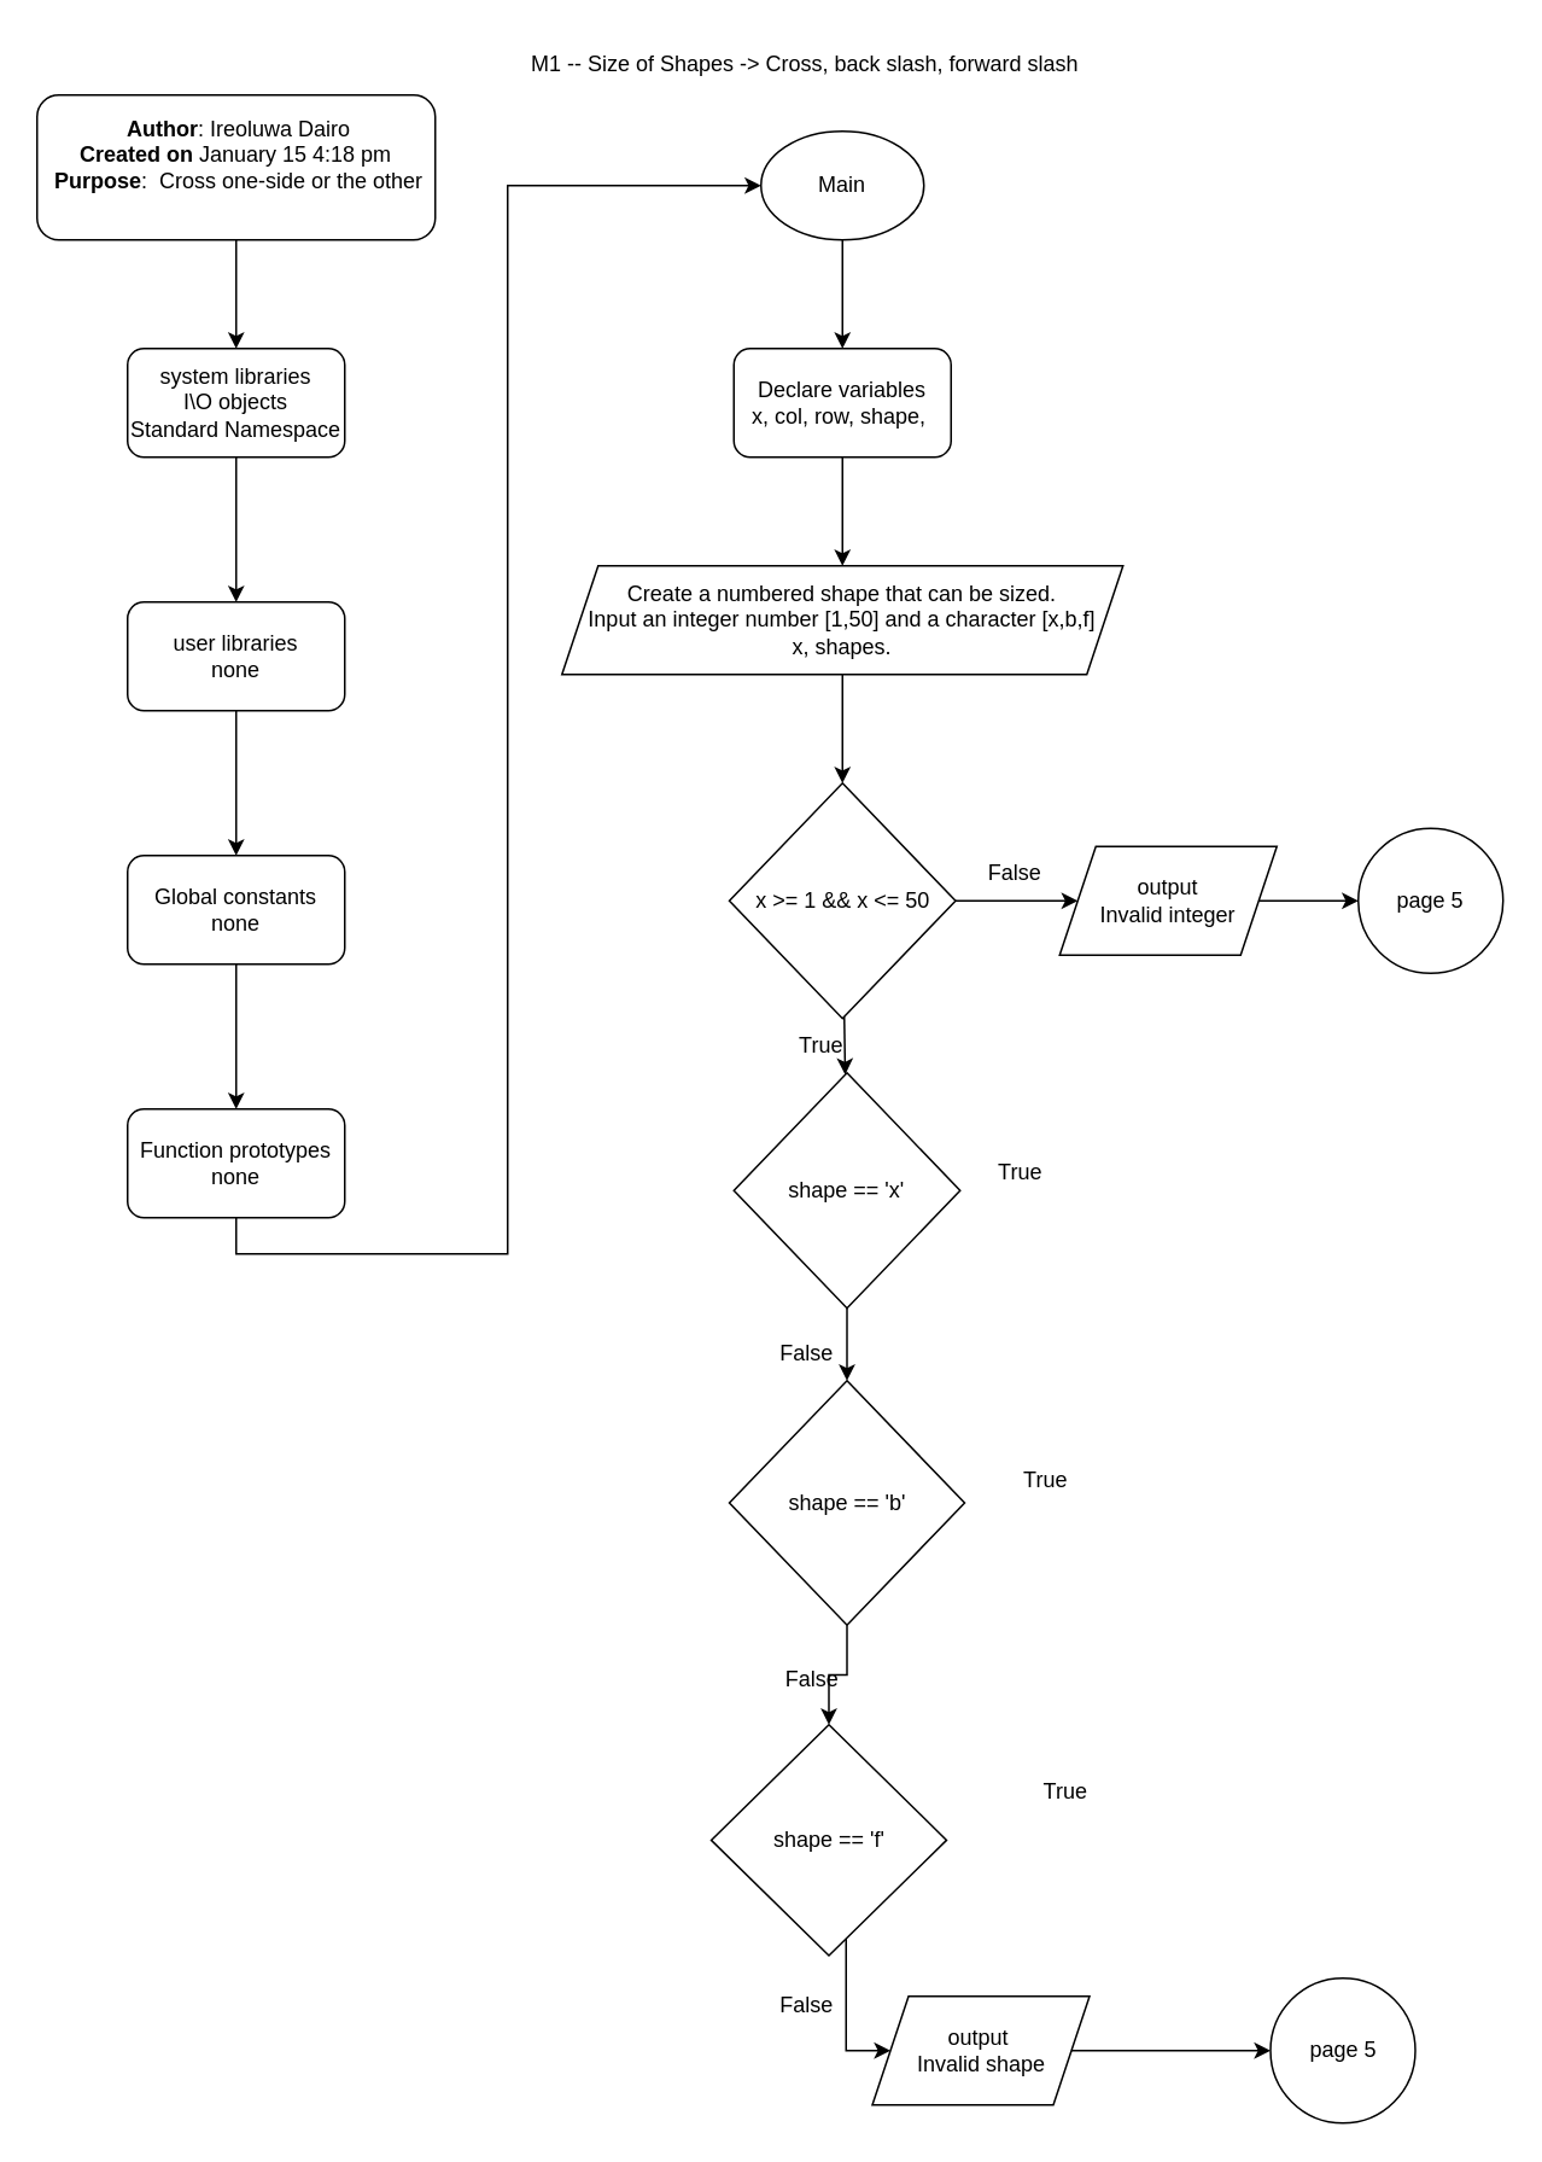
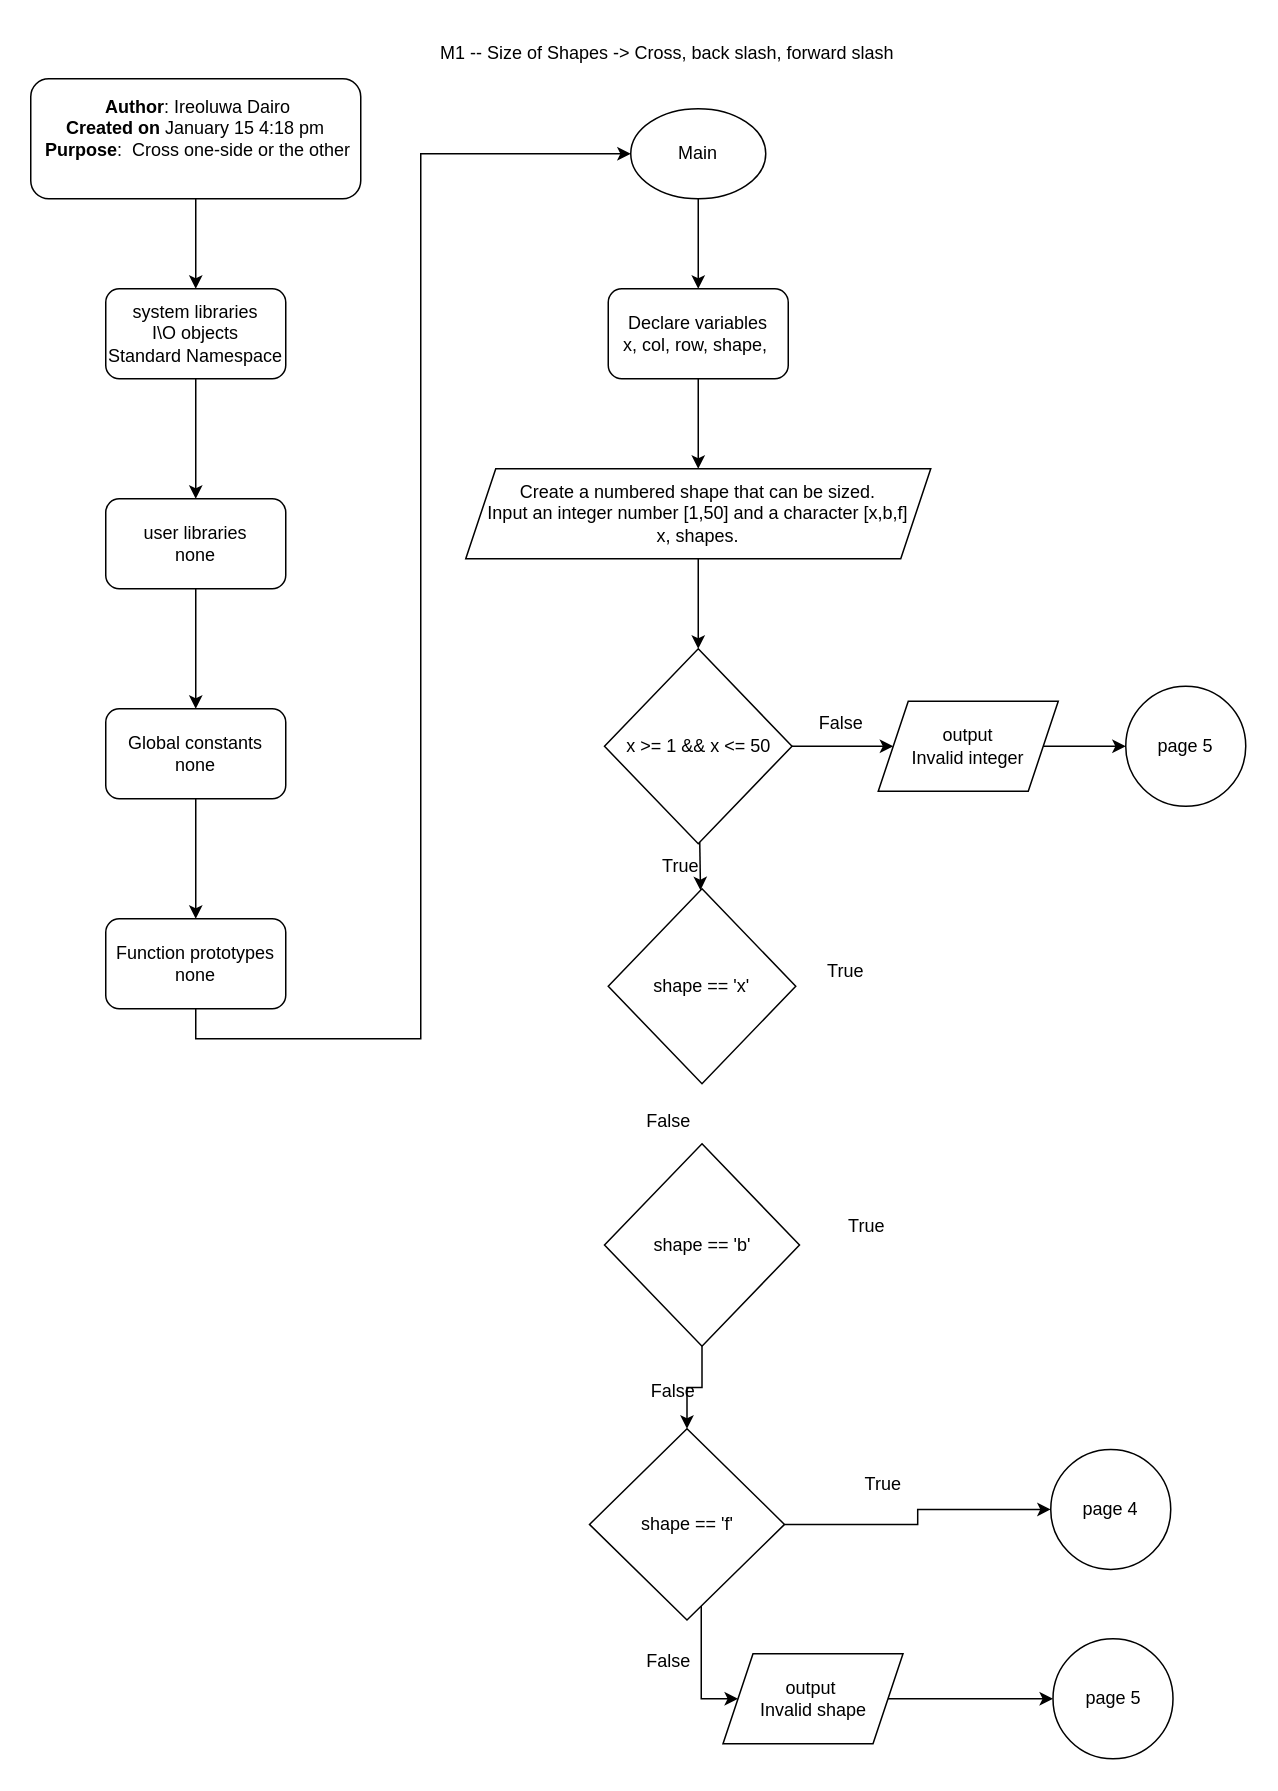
  <mxCell id="0" />
  <mxCell id="1" parent="0" />
  <mxCell id="2" style="edgeStyle=none;rounded=0;orthogonalLoop=1;jettySize=auto;html=1;exitX=0.5;exitY=1;exitDx=0;exitDy=0;entryX=0.5;entryY=0;entryDx=0;entryDy=0;" edge="1" parent="1" source="3" target="6"><mxGeometry relative="1" as="geometry" /></mxCell>
  <mxCell id="3" value="Main" style="ellipse;whiteSpace=wrap;html=1;" vertex="1" parent="1"><mxGeometry x="420" y="72" width="90" height="60" as="geometry" /></mxCell>
  <mxCell id="4" value="M1 -- Size of Shapes -&gt; Cross, back slash, forward slash" style="text;html=1;align=center;verticalAlign=middle;resizable=0;points=[];autosize=1;strokeColor=none;fillColor=none;" vertex="1" parent="1"><mxGeometry x="279" y="20" width="330" height="30" as="geometry" /></mxCell>
  <mxCell id="5" style="edgeStyle=none;rounded=0;orthogonalLoop=1;jettySize=auto;html=1;exitX=0.5;exitY=1;exitDx=0;exitDy=0;entryX=0.5;entryY=0;entryDx=0;entryDy=0;" edge="1" parent="1" source="6" target="8"><mxGeometry relative="1" as="geometry" /></mxCell>
  <mxCell id="6" value="Declare variables&lt;div&gt;x, col, row, shape,&amp;nbsp;&lt;/div&gt;" style="rounded=1;whiteSpace=wrap;html=1;" vertex="1" parent="1"><mxGeometry x="405" y="192" width="120" height="60" as="geometry" /></mxCell>
  <mxCell id="7" style="edgeStyle=none;rounded=0;orthogonalLoop=1;jettySize=auto;html=1;exitX=0.5;exitY=1;exitDx=0;exitDy=0;entryX=0.5;entryY=0;entryDx=0;entryDy=0;" edge="1" parent="1" source="8" target="11"><mxGeometry relative="1" as="geometry" /></mxCell>
  <mxCell id="8" value="&lt;div&gt;Create a numbered shape that can be sized.&lt;br&gt;&lt;/div&gt;&lt;div&gt;Input an integer number [1,50] and a character [x,b,f]&lt;/div&gt;&lt;div&gt;x, shapes.&lt;br&gt;&lt;/div&gt;" style="shape=parallelogram;perimeter=parallelogramPerimeter;whiteSpace=wrap;html=1;fixedSize=1;" vertex="1" parent="1"><mxGeometry x="310" y="312" width="310" height="60" as="geometry" /></mxCell>
  <mxCell id="9" style="edgeStyle=none;rounded=0;orthogonalLoop=1;jettySize=auto;html=1;exitX=1;exitY=0.5;exitDx=0;exitDy=0;entryX=0;entryY=0.5;entryDx=0;entryDy=0;" edge="1" parent="1" source="11" target="13"><mxGeometry relative="1" as="geometry" /></mxCell>
  <mxCell id="10" value="" style="edgeStyle=none;rounded=0;orthogonalLoop=1;jettySize=auto;html=1;" edge="1" parent="1" source="11" target="16"><mxGeometry relative="1" as="geometry" /></mxCell>
  <mxCell id="11" value="x &amp;gt;= 1 &amp;amp;&amp;amp; x &amp;lt;= 50" style="rhombus;whiteSpace=wrap;html=1;" vertex="1" parent="1"><mxGeometry x="402.5" y="432" width="125" height="130" as="geometry" /></mxCell>
  <mxCell id="12" value="" style="edgeStyle=orthogonalEdgeStyle;rounded=0;orthogonalLoop=1;jettySize=auto;html=1;" edge="1" parent="1" source="13" target="26"><mxGeometry relative="1" as="geometry" /></mxCell>
  <mxCell id="13" value="output&lt;div&gt;Invalid integer&lt;/div&gt;" style="shape=parallelogram;perimeter=parallelogramPerimeter;whiteSpace=wrap;html=1;fixedSize=1;" vertex="1" parent="1"><mxGeometry x="585" y="467" width="120" height="60" as="geometry" /></mxCell>
  <mxCell id="14" value="False" style="text;html=1;align=center;verticalAlign=middle;resizable=0;points=[];autosize=1;strokeColor=none;fillColor=none;" vertex="1" parent="1"><mxGeometry x="535" y="467" width="50" height="30" as="geometry" /></mxCell>
- <mxCell id="15" value="" style="edgeStyle=orthogonalEdgeStyle;rounded=0;orthogonalLoop=1;jettySize=auto;html=1;" edge="1" parent="1" source="16" target="18"><mxGeometry relative="1" as="geometry" /></mxCell>
  <mxCell id="16" value="shape == 'x'" style="rhombus;whiteSpace=wrap;html=1;" vertex="1" parent="1"><mxGeometry x="405" y="592" width="125" height="130" as="geometry" /></mxCell>
  <mxCell id="17" value="" style="edgeStyle=orthogonalEdgeStyle;rounded=0;orthogonalLoop=1;jettySize=auto;html=1;" edge="1" parent="1" source="18" target="23"><mxGeometry relative="1" as="geometry" /></mxCell>
  <mxCell id="18" value="shape == 'b'" style="rhombus;whiteSpace=wrap;html=1;" vertex="1" parent="1"><mxGeometry x="402.5" y="762" width="130" height="135" as="geometry" /></mxCell>
  <mxCell id="19" value="True" style="text;html=1;align=center;verticalAlign=middle;resizable=0;points=[];autosize=1;strokeColor=none;fillColor=none;" vertex="1" parent="1"><mxGeometry x="427.5" y="562" width="50" height="30" as="geometry" /></mxCell>
  <mxCell id="20" value="False" style="text;html=1;align=center;verticalAlign=middle;resizable=0;points=[];autosize=1;strokeColor=none;fillColor=none;" vertex="1" parent="1"><mxGeometry x="420" y="732" width="50" height="30" as="geometry" /></mxCell>
+ <mxCell id="21" value="" style="edgeStyle=orthogonalEdgeStyle;rounded=0;orthogonalLoop=1;jettySize=auto;html=1;" edge="1" parent="1" source="23" target="25"><mxGeometry relative="1" as="geometry" /></mxCell>
  <mxCell id="22" value="" style="edgeStyle=orthogonalEdgeStyle;rounded=0;orthogonalLoop=1;jettySize=auto;html=1;" edge="1" parent="1" source="23" target="31"><mxGeometry relative="1" as="geometry"><Array as="points"><mxPoint x="467" y="1132" /></Array></mxGeometry></mxCell>
  <mxCell id="23" value="shape == 'f'" style="rhombus;whiteSpace=wrap;html=1;" vertex="1" parent="1"><mxGeometry x="392.5" y="952" width="130" height="127.5" as="geometry" /></mxCell>
  <mxCell id="24" value="False" style="text;html=1;align=center;verticalAlign=middle;resizable=0;points=[];autosize=1;strokeColor=none;fillColor=none;" vertex="1" parent="1"><mxGeometry x="422.5" y="912" width="50" height="30" as="geometry" /></mxCell>
+ <mxCell id="25" value="page 4" style="ellipse;whiteSpace=wrap;html=1;" vertex="1" parent="1"><mxGeometry x="700" y="965.75" width="80" height="80" as="geometry" /></mxCell>
  <mxCell id="26" value="page 5" style="ellipse;whiteSpace=wrap;html=1;" vertex="1" parent="1"><mxGeometry x="750" y="457" width="80" height="80" as="geometry" /></mxCell>
  <mxCell id="27" value="True" style="text;html=1;align=center;verticalAlign=middle;resizable=0;points=[];autosize=1;strokeColor=none;fillColor=none;" vertex="1" parent="1"><mxGeometry x="537.5" y="632" width="50" height="30" as="geometry" /></mxCell>
  <mxCell id="28" value="True" style="text;html=1;align=center;verticalAlign=middle;resizable=0;points=[];autosize=1;strokeColor=none;fillColor=none;" vertex="1" parent="1"><mxGeometry x="551.5" y="802" width="50" height="30" as="geometry" /></mxCell>
  <mxCell id="29" value="True" style="text;html=1;align=center;verticalAlign=middle;resizable=0;points=[];autosize=1;strokeColor=none;fillColor=none;" vertex="1" parent="1"><mxGeometry x="562.5" y="974" width="50" height="30" as="geometry" /></mxCell>
  <mxCell id="30" value="" style="edgeStyle=orthogonalEdgeStyle;rounded=0;orthogonalLoop=1;jettySize=auto;html=1;" edge="1" parent="1" source="31" target="32"><mxGeometry relative="1" as="geometry" /></mxCell>
  <mxCell id="31" value="output&amp;nbsp;&lt;div&gt;Invalid shape&lt;br&gt;&lt;/div&gt;" style="shape=parallelogram;perimeter=parallelogramPerimeter;whiteSpace=wrap;html=1;fixedSize=1;" vertex="1" parent="1"><mxGeometry x="481.5" y="1102" width="120" height="60" as="geometry" /></mxCell>
  <mxCell id="32" value="page 5" style="ellipse;whiteSpace=wrap;html=1;" vertex="1" parent="1"><mxGeometry x="701.5" y="1092" width="80" height="80" as="geometry" /></mxCell>
  <mxCell id="33" value="False" style="text;html=1;align=center;verticalAlign=middle;resizable=0;points=[];autosize=1;strokeColor=none;fillColor=none;" vertex="1" parent="1"><mxGeometry x="420" y="1092" width="50" height="30" as="geometry" /></mxCell>
  <mxCell id="34" value="" style="edgeStyle=orthogonalEdgeStyle;rounded=0;orthogonalLoop=1;jettySize=auto;html=1;" edge="1" parent="1" source="35" target="37"><mxGeometry relative="1" as="geometry" /></mxCell>
  <mxCell id="35" value="system libraries&lt;div&gt;I\O objects&lt;/div&gt;&lt;div&gt;Standard Namespace&lt;/div&gt;" style="rounded=1;whiteSpace=wrap;html=1;" vertex="1" parent="1"><mxGeometry x="70" y="192" width="120" height="60" as="geometry" /></mxCell>
  <mxCell id="36" value="" style="edgeStyle=orthogonalEdgeStyle;rounded=0;orthogonalLoop=1;jettySize=auto;html=1;" edge="1" parent="1" source="37" target="39"><mxGeometry relative="1" as="geometry" /></mxCell>
  <mxCell id="37" value="user libraries&lt;div&gt;none&lt;/div&gt;" style="whiteSpace=wrap;html=1;rounded=1;" vertex="1" parent="1"><mxGeometry x="70" y="332" width="120" height="60" as="geometry" /></mxCell>
  <mxCell id="38" value="" style="edgeStyle=orthogonalEdgeStyle;rounded=0;orthogonalLoop=1;jettySize=auto;html=1;" edge="1" parent="1" source="39" target="41"><mxGeometry relative="1" as="geometry" /></mxCell>
  <mxCell id="39" value="Global constants&lt;div&gt;none&lt;/div&gt;" style="whiteSpace=wrap;html=1;rounded=1;" vertex="1" parent="1"><mxGeometry x="70" y="472" width="120" height="60" as="geometry" /></mxCell>
  <mxCell id="40" style="edgeStyle=orthogonalEdgeStyle;rounded=0;orthogonalLoop=1;jettySize=auto;html=1;exitX=0.5;exitY=1;exitDx=0;exitDy=0;entryX=0;entryY=0.5;entryDx=0;entryDy=0;" edge="1" parent="1" source="41" target="3"><mxGeometry relative="1" as="geometry"><Array as="points"><mxPoint x="130" y="692" /><mxPoint x="280" y="692" /><mxPoint x="280" y="102" /></Array></mxGeometry></mxCell>
  <mxCell id="41" value="Function prototypes&lt;div&gt;none&lt;/div&gt;" style="whiteSpace=wrap;html=1;rounded=1;" vertex="1" parent="1"><mxGeometry x="70" y="612" width="120" height="60" as="geometry" /></mxCell>
  <mxCell id="42" style="edgeStyle=orthogonalEdgeStyle;rounded=0;orthogonalLoop=1;jettySize=auto;html=1;exitX=0.5;exitY=1;exitDx=0;exitDy=0;entryX=0.5;entryY=0;entryDx=0;entryDy=0;" edge="1" parent="1" source="43" target="35"><mxGeometry relative="1" as="geometry" /></mxCell>
  <mxCell id="43" value="&lt;b&gt;&amp;nbsp;Author&lt;/b&gt;: Ireoluwa Dairo&lt;br&gt;&lt;b&gt;Created on &lt;/b&gt;January 15 4:18 pm&lt;br&gt;&lt;b&gt;&amp;nbsp;Purpose&lt;/b&gt;:&amp;nbsp; Cross one-side or the other&lt;div&gt;&lt;br/&gt;&lt;/div&gt;" style="whiteSpace=wrap;html=1;rounded=1;" vertex="1" parent="1"><mxGeometry y="52" width="220" height="80" as="geometry" x="20" /></mxCell>
